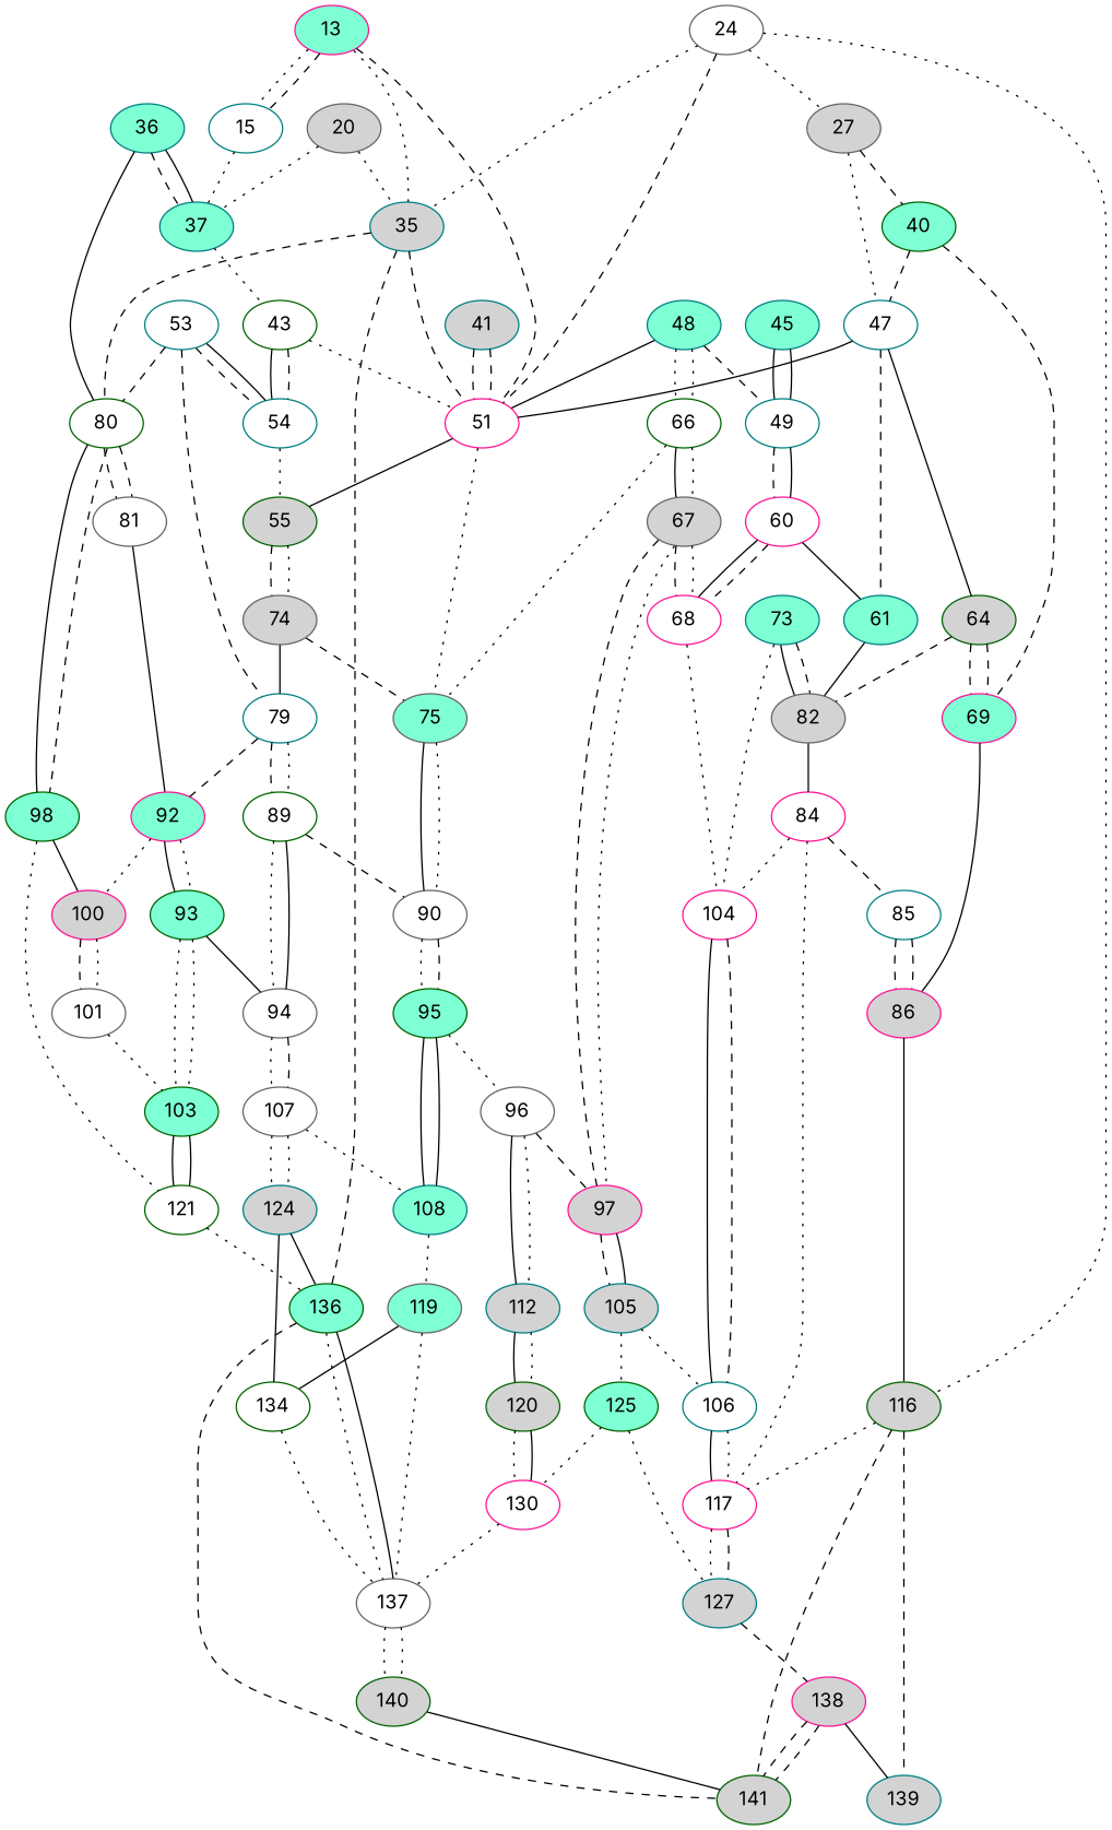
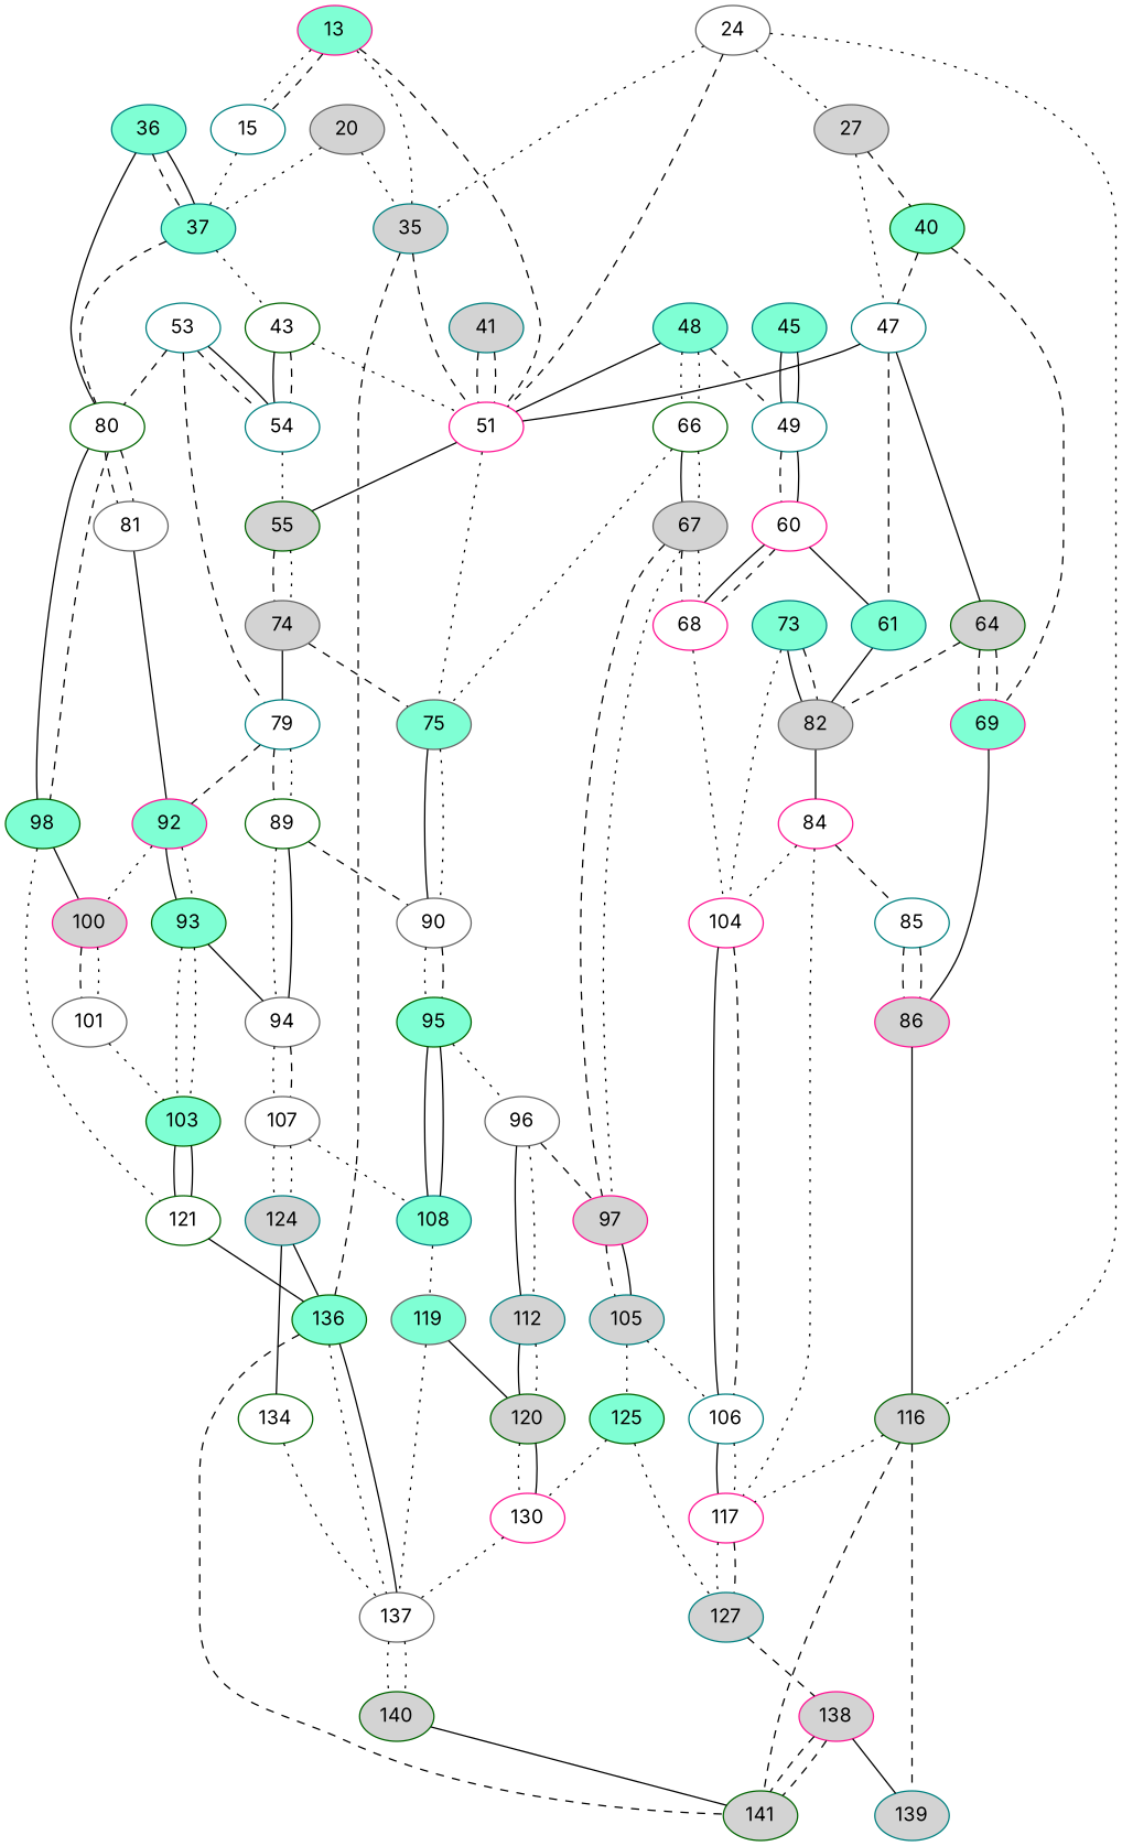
  graph {
    fontname=Inter
    node [color=teal fillcolor=white fontname=Inter style=filled]
    edge [fontname=Inter style=dotted]
    13 [color=deeppink fillcolor=aquamarine super="+7+6"]
    15
    35 [fillcolor=lightgrey super="+19+2+5+8"]
    51 [color=deeppink super="+50+10+42"]
    37 [fillcolor=aquamarine super="+18+28"]
    80 [color=darkgreen super="+38+52"]
    136 [color=darkgreen fillcolor=aquamarine super="+109+122"]
    55 [color=darkgreen fillcolor=lightgrey]
    75 [color=gray40 fillcolor=aquamarine super="+65"]
    43 [color=darkgreen]
    20 [color=gray40 fillcolor=lightgrey super="+16"]
    24 [color=gray40 super="+23"]
    27 [color=gray40 fillcolor=lightgrey super="+21+26+22"]
    116 [color=darkgreen fillcolor=lightgrey super="+87+88"]
    40 [color=darkgreen fillcolor=aquamarine super="+32"]
    47 [super="+46+34"]
    117 [color=deeppink super="+115"]
    139 [fillcolor=lightgrey]
    141 [color=darkgreen fillcolor=lightgrey]
    69 [color=deeppink fillcolor=aquamarine super="+59"]
    61 [fillcolor=aquamarine]
    64 [color=darkgreen fillcolor=lightgrey super="+58"]
    81 [color=gray40 super="+77"]
    98 [color=darkgreen fillcolor=aquamarine]
    137 [color=gray40 super="+135+133+129+132"]
    36 [fillcolor=aquamarine]
    54
    86 [color=deeppink fillcolor=lightgrey super="+71+70"]
    41 [fillcolor=lightgrey]
    45 [fillcolor=aquamarine]
    49
    60 [color=deeppink]
    82 [color=gray40 fillcolor=lightgrey super="+63+62"]
    48 [fillcolor=aquamarine]
    66 [color=darkgreen]
    67 [color=gray40 fillcolor=lightgrey]
    68 [color=deeppink]
    74 [color=gray40 fillcolor=lightgrey]
    90 [color=gray40]
    53
    79 [super="+76"]
    89 [color=darkgreen]
    92 [color=deeppink fillcolor=aquamarine super="+91+78"]
    104 [color=deeppink super="+72"]
    84 [color=deeppink super="+83"]
    97 [color=deeppink fillcolor=lightgrey]
    105 [fillcolor=lightgrey]
    106
    73 [fillcolor=aquamarine]
    95 [color=darkgreen fillcolor=aquamarine]
    94 [color=gray40]
    93 [color=darkgreen fillcolor=aquamarine]
    100 [color=deeppink fillcolor=lightgrey super="+99"]
    121 [color=darkgreen super="+111"]
    85
    127 [fillcolor=lightgrey super="+126"]
    107 [color=gray40]
    96 [color=gray40]
    108 [fillcolor=aquamarine]
    103 [color=darkgreen fillcolor=aquamarine super="+102"]
    101 [color=gray40]
    124 [fillcolor=lightgrey super="+123"]
    112 [fillcolor=lightgrey]
    119 [color=gray40 fillcolor=aquamarine super="+118"]
    120 [color=darkgreen fillcolor=lightgrey]
    125 [color=darkgreen fillcolor=aquamarine super="+113"]
    130 [color=deeppink]
    134 [color=darkgreen super="+128"]
    138 [color=deeppink fillcolor=lightgrey]
    140 [color=darkgreen fillcolor=lightgrey]
    13 -- 15 [weight=2]
    13 -- 15 [style=dashed]
    13 -- 35 [weight=2]
    13 -- 51 [style=dashed]
    15 -- 37
    35 -- 51 [style=dashed]
-   35 -- 80 [style=dashed]
+   37 -- 80 [style=dashed]
    35 -- 136 [style=dashed]
    51 -- 55 [style=solid]
    51 -- 75
    37 -- 43
    80 -- 81 [style=dashed weight=2]
    80 -- 81 [style=dashed]
    80 -- 98 [style=solid]
    80 -- 98 [style=dashed]
    136 -- 141 [style=dashed]
    136 -- 137
    136 -- 137 [style=solid]
    55 -- 74 [style=dashed]
    55 -- 74
    75 -- 90 [style=solid]
    75 -- 90
    43 -- 51
    43 -- 54 [style=solid]
    43 -- 54 [style=dashed]
    20 -- 35 [weight=2]
    20 -- 37 [weight=2]
    24 -- 35 [weight=2]
    24 -- 51 [style=dashed]
    24 -- 27 [weight=2]
    24 -- 116
    27 -- 40 [style=dashed weight=2]
    27 -- 47
    116 -- 117
    116 -- 139 [style=dashed weight=2]
    116 -- 141 [style=dashed]
    40 -- 47 [style=dashed]
    40 -- 69 [style=dashed weight=2]
    47 -- 51 [style=solid]
    47 -- 61 [style=dashed]
    47 -- 64 [style=solid]
    117 -- 127 [weight=2]
    117 -- 127 [style=dashed]
    69 -- 86 [style=solid weight=2]
    61 -- 82 [style=solid]
    64 -- 69 [style=dashed weight=2]
    64 -- 69 [style=dashed]
    64 -- 82 [style=dashed]
    81 -- 92 [style=solid weight=2]
    98 -- 100 [style=solid]
    98 -- 121
    137 -- 140 [weight=2]
    137 -- 140
    36 -- 37 [style=dashed weight=2]
    36 -- 37 [style=solid]
    36 -- 80 [style=solid]
    54 -- 55
    86 -- 116 [style=solid]
    41 -- 51 [style=dashed weight=3]
    41 -- 51 [style=dashed]
    45 -- 49 [style=solid]
    45 -- 49 [style=solid]
    49 -- 60 [style=dashed]
    49 -- 60 [style=solid]
    60 -- 61 [style=solid]
    60 -- 68 [style=solid]
    60 -- 68 [style=dashed]
    82 -- 84 [style=solid]
    48 -- 51 [style=solid]
    48 -- 49 [style=dashed]
    48 -- 66
    48 -- 66
    66 -- 75
    66 -- 67 [style=solid]
    66 -- 67
    67 -- 68 [style=dashed]
    67 -- 68
    67 -- 97 [style=dashed]
    67 -- 97
    68 -- 104
    74 -- 75 [style=dashed]
    74 -- 79 [style=solid]
    90 -- 95
    90 -- 95 [style=dashed]
    53 -- 80 [style=dashed]
    53 -- 54 [style=dashed]
    53 -- 54 [style=solid]
    53 -- 79 [style=dashed]
    79 -- 89 [style=dashed]
    79 -- 89
    79 -- 92 [style=dashed]
    89 -- 90 [style=dashed]
    89 -- 94
    89 -- 94 [style=solid]
    92 -- 93 [style=solid]
    92 -- 93
    92 -- 100
    104 -- 106 [style=solid]
    104 -- 106 [style=dashed]
    84 -- 117
    84 -- 104
    84 -- 85 [style=dashed]
    97 -- 105 [style=dashed]
    97 -- 105 [style=solid]
    105 -- 106
    105 -- 125
    106 -- 117 [style=solid]
    106 -- 117
    73 -- 82 [style=solid weight=2]
    73 -- 82 [style=dashed]
    73 -- 104
    95 -- 96
    95 -- 108 [style=solid]
    95 -- 108 [style=solid]
    94 -- 107
    94 -- 107 [style=dashed]
    93 -- 94 [style=solid]
    93 -- 103
    93 -- 103
    100 -- 101 [style=dashed weight=2]
    100 -- 101
-   121 -- 136 [weight=2]
+   121 -- 136 [style=solid weight=2]
    85 -- 86 [style=dashed weight=2]
    85 -- 86 [style=dashed]
    127 -- 138 [style=dashed]
    107 -- 108
    107 -- 124
    107 -- 124
    96 -- 97 [style=dashed]
    96 -- 112 [style=solid]
    96 -- 112
    108 -- 119
    103 -- 121 [style=solid weight=2]
    103 -- 121 [style=solid]
    101 -- 103
    124 -- 136 [style=solid]
    124 -- 134 [style=solid weight=2]
    112 -- 120 [style=solid]
    112 -- 120
    119 -- 137 [weight=2]
-   119 -- 134 [style=solid]
+   119 -- 120 [style=solid]
    120 -- 130
    120 -- 130 [style=solid]
    125 -- 127
    125 -- 130
    130 -- 137
    134 -- 137 [weight=2]
    138 -- 139 [style=solid]
    138 -- 141 [style=dashed]
    138 -- 141 [style=dashed]
    140 -- 141 [style=solid]
  }
